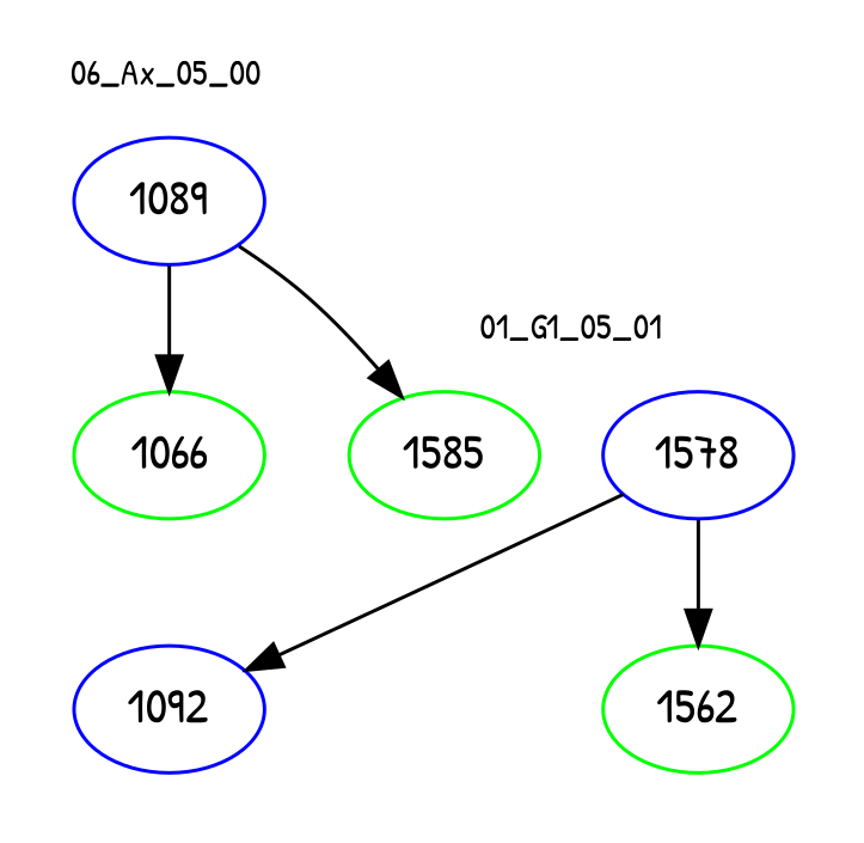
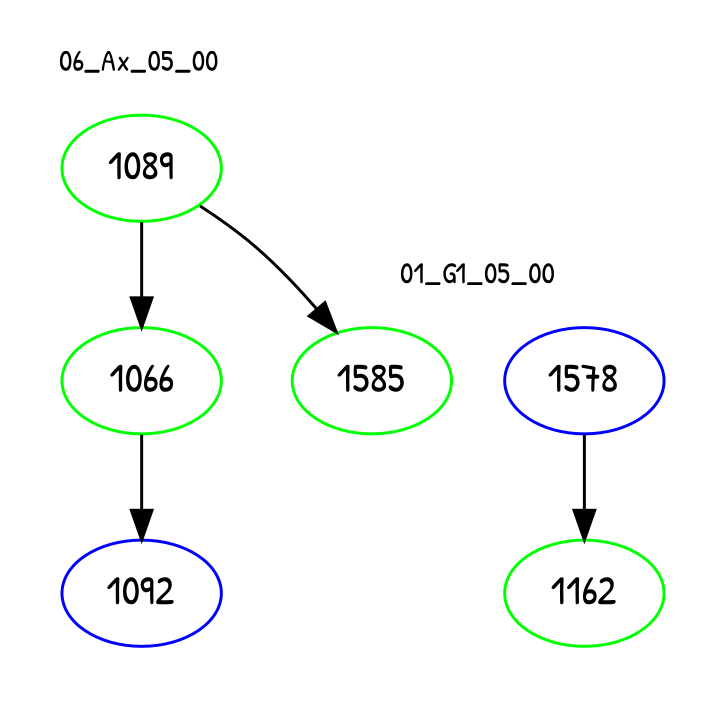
  digraph {
    fontname="Patrick Hand"
    node [color=blue fontname="Patrick Hand"]
    edge [color=black fontname="Patrick Hand"]
-   n1 [label=1089]
+   n1 [color=green label=1089]
    n2 [color=green label=1066]
    n3 [label=1092]
    n4 [label=1578]
-   n5 [color=green label=1562]
+   n5 [color=green label=1162]
    n6 [color=green label=1585]
    subgraph cluster_1 {
      color=white
      fontsize=10
      label="06_Ax_05_00"
      n1
      n2
      n3
    }
    subgraph cluster_2 {
      color=white
      fontsize=10
-     label="01_G1_05_01"
+     label="01_G1_05_00"
      n4
      n5
      n6
    }
    n1 -> n2
    n1 -> n6
-   n4 -> n3
+   n2 -> n3
    n4 -> n5
  }
